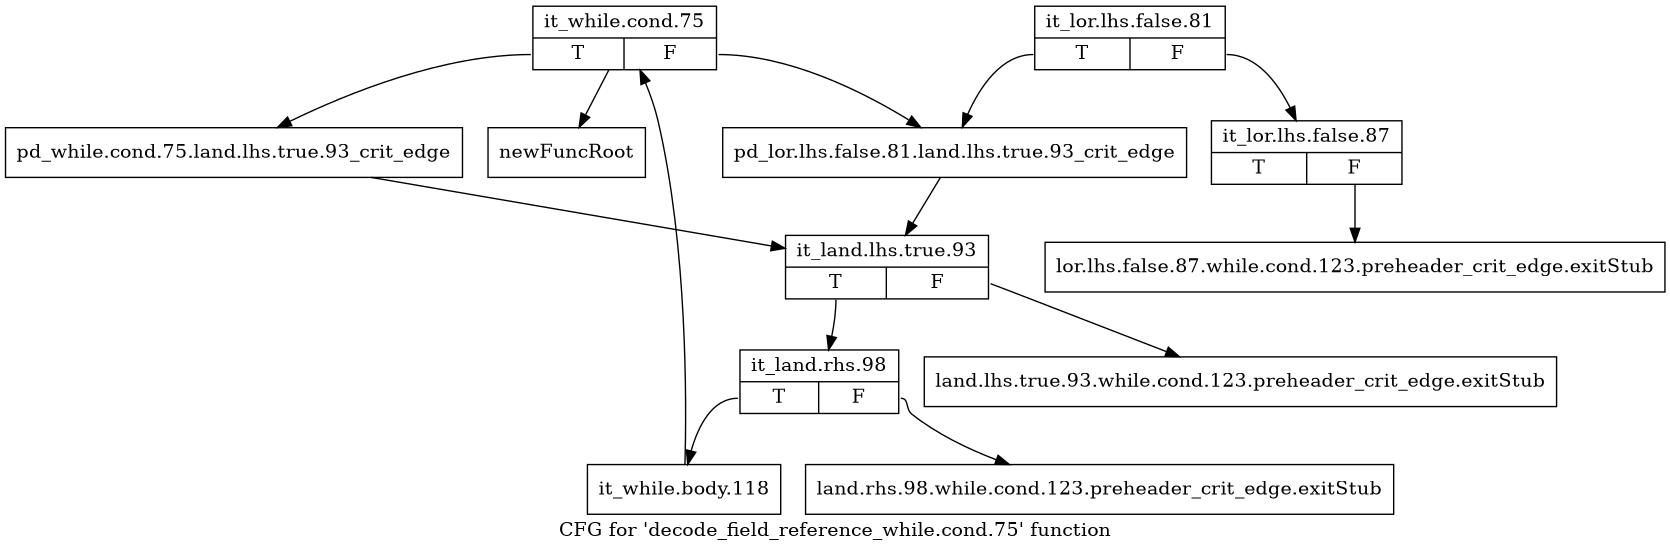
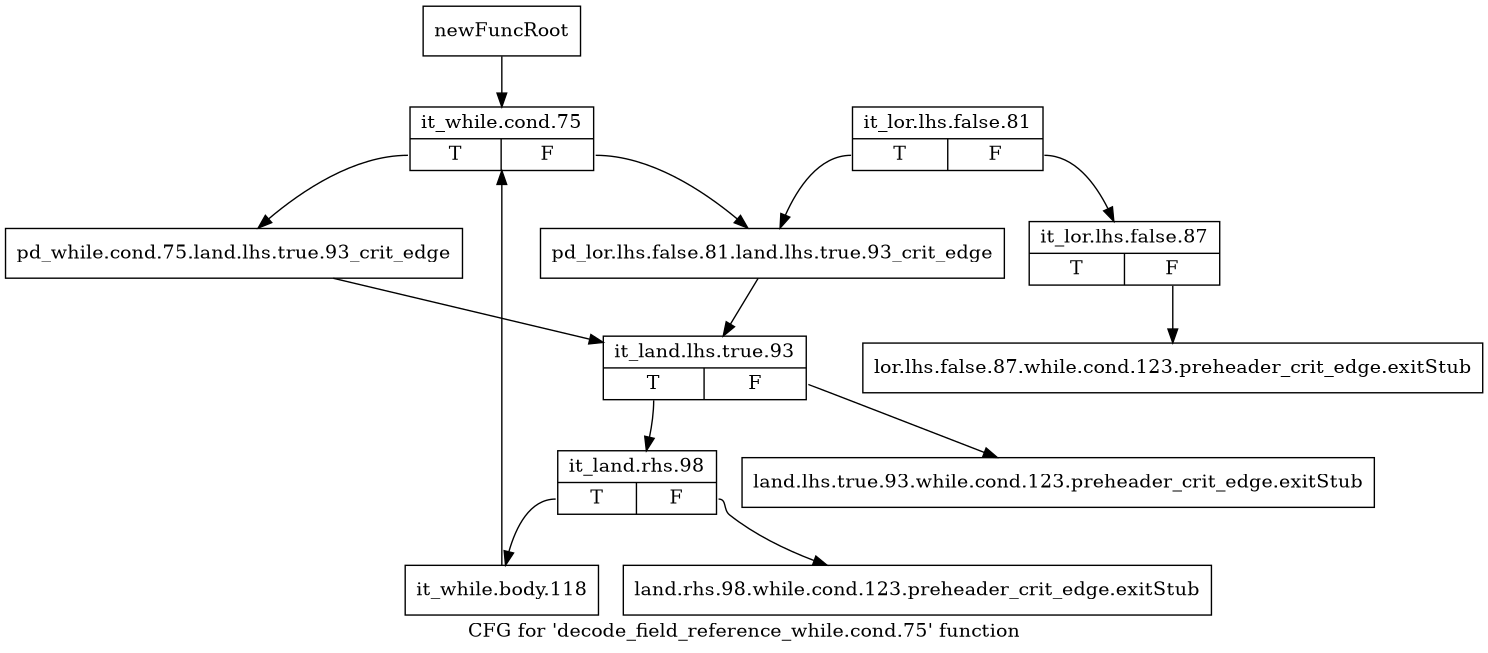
  digraph {
    label="CFG for 'decode_field_reference_while.cond.75' function"
    node [shape=record]
    edge [tailport=s1]
    n1 [label="{newFuncRoot}"]
    n2 [label="{it_while.cond.75|{<s0>T|<s1>F}}"]
    n3 [label="{pd_while.cond.75.land.lhs.true.93_crit_edge}"]
    n4 [label="{pd_lor.lhs.false.81.land.lhs.true.93_crit_edge}"]
    n5 [label="{it_land.lhs.true.93|{<s0>T|<s1>F}}"]
    n6 [label="{it_lor.lhs.false.81|{<s0>T|<s1>F}}"]
    n7 [label="{it_lor.lhs.false.87|{<s0>T|<s1>F}}"]
    n8 [label="{lor.lhs.false.87.while.cond.123.preheader_crit_edge.exitStub}"]
    n9 [label="{land.lhs.true.93.while.cond.123.preheader_crit_edge.exitStub}"]
    n10 [label="{land.rhs.98.while.cond.123.preheader_crit_edge.exitStub}"]
    n11 [label="{it_land.rhs.98|{<s0>T|<s1>F}}"]
    n12 [label="{it_while.body.118}"]
-   n2 -> n1 [tailport=""]
+   n1 -> n2 [tailport=""]
    n2 -> n3 [tailport=s0]
    n2 -> n4
    n3 -> n5 [tailport=""]
    n4 -> n5 [tailport=""]
    n5 -> n9
    n5 -> n11 [tailport=s0]
    n6 -> n4 [tailport=s0]
    n6 -> n7
    n7 -> n8
    n11 -> n10
    n11 -> n12 [tailport=s0]
    n12 -> n2 [tailport=""]
  }
